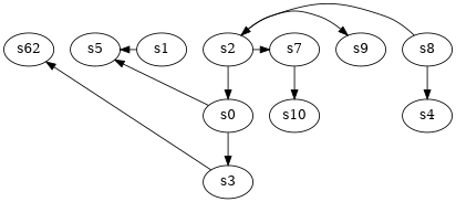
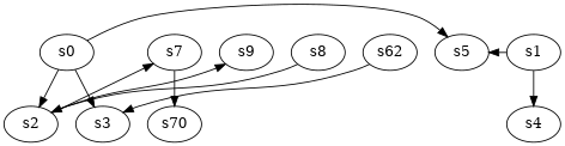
  digraph {
    node [player=0]
    s0 [player=1]
    s2
    s3 [player=1]
    s5
    s1
    s4
    s7 [player=1]
    s9 [player=1]
    n9 [label=s62]
-   s10
+   s10 [label=s70]
    s8 [player=1]
-   s2 -> s0
+   s0 -> s2
    s0 -> s3
    s0 -> s5 [constraint="time % 6 == 2"]
    s2 -> s7 [constraint="time % 5 == 4"]
    s2 -> s9 [constraint="time == 0"]
-   s3 -> n9 [constraint="time == 7 || time == 10 || time == 14"]
+   n9 -> s3 [constraint="time == 7 || time == 10 || time == 14"]
    s1 -> s5 [constraint="time == 5 || time == 6"]
-   s8 -> s4
+   s1 -> s4
    s7 -> s10
    s8 -> s2 [constraint="time % 2 == 0 || time % 4 == 1"]
  }
